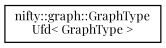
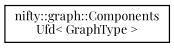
  digraph {
    rankdir=TB
    fontname="Playfair Display"
-   n1 [color=black fillcolor=white fontname="Playfair Display" fontsize=10 height=0.2 label="nifty::graph::GraphType\lUfd\< GraphType \>" shape=record style=filled width=0.4]
+   n1 [color=black fillcolor=white fontname="Playfair Display" fontsize=10 height=0.2 label="nifty::graph::Components\lUfd\< GraphType \>" shape=record style=filled width=0.4]
  }
